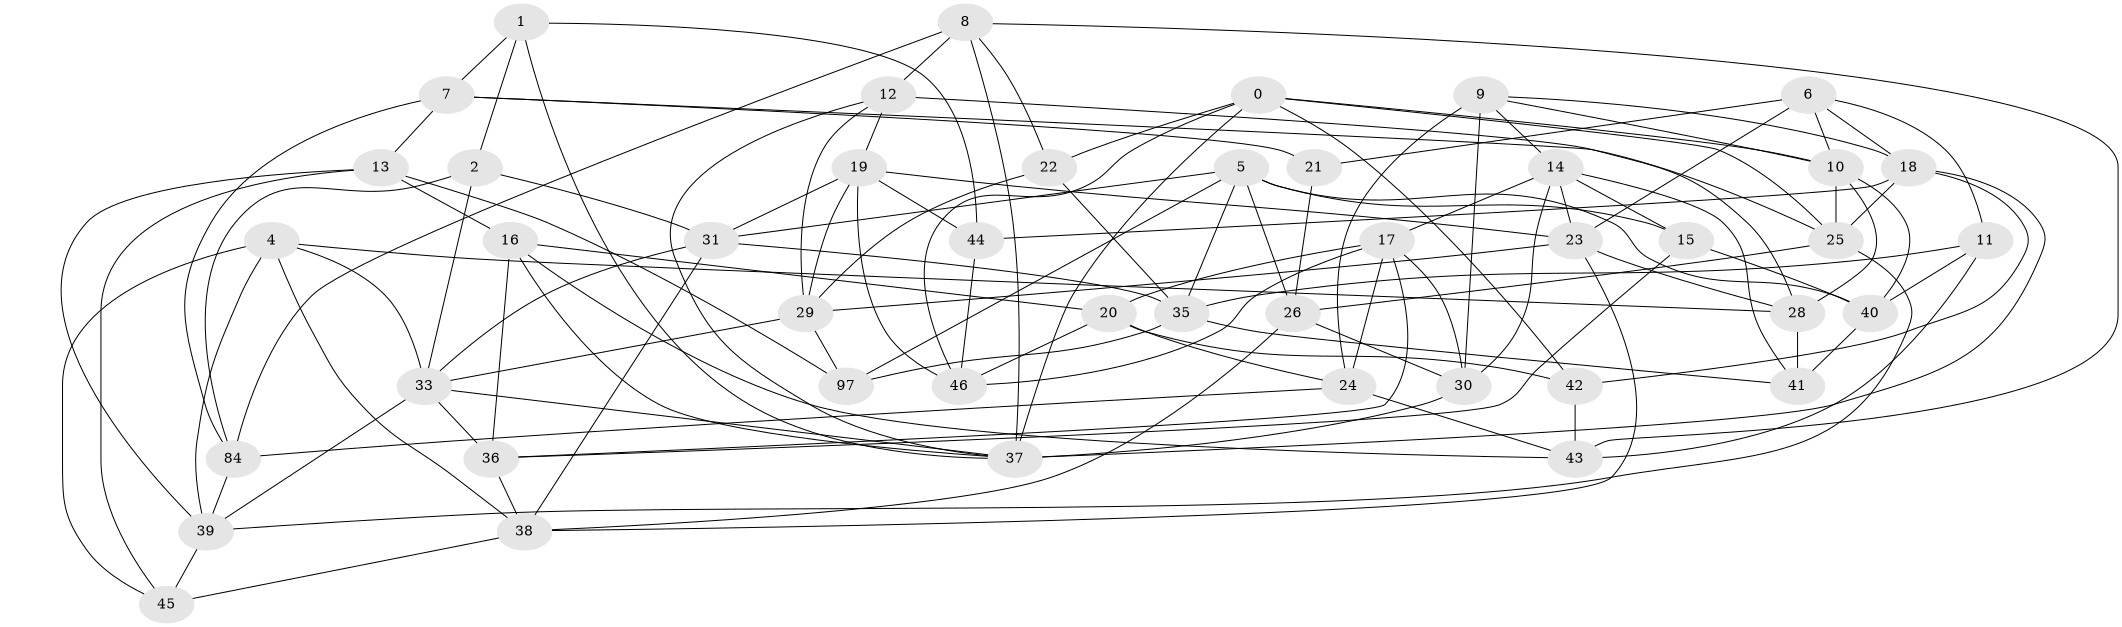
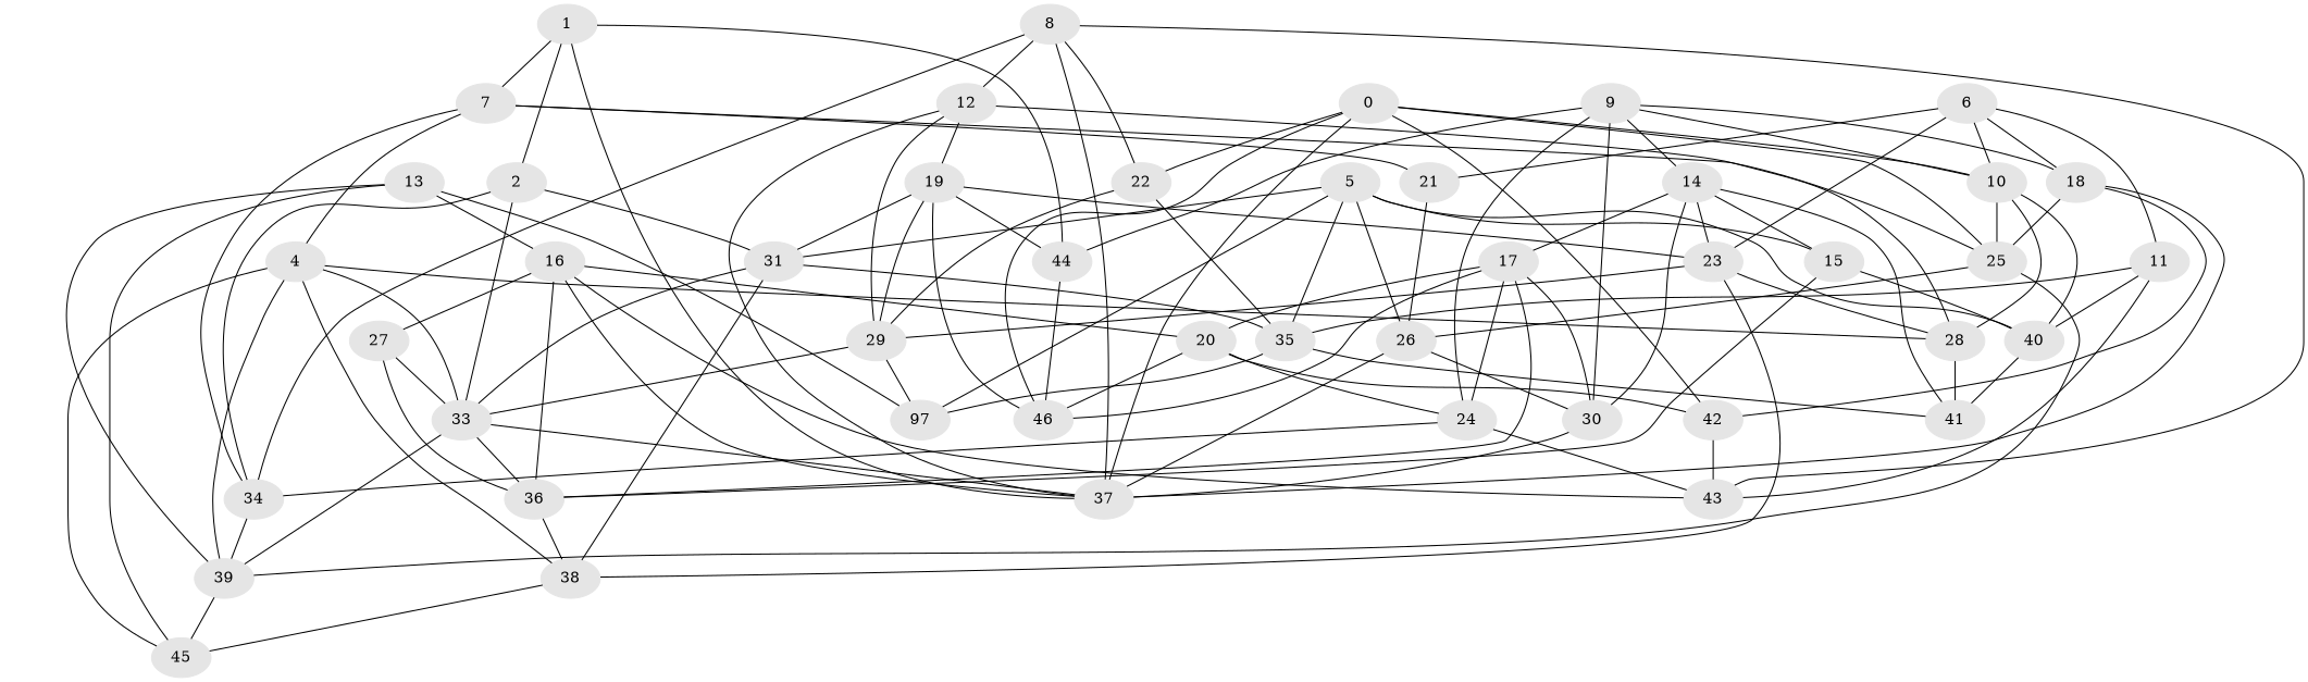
  graph {
    node [color=gray90 style=filled]
    edge [weight=1.0]
    1
    2
    7
    37
    44
    31
    33
-   34 [label=84]
+   34
    25
    21
    13
    46
    38
    35
    39
    36
    n17 [label=0]
    10
    22
    42
    28
    40
    29
    26
    43
    4
    45
    41
    5
    15
    n31 [label=97]
    30
    6
    11
    18
    23
    16
    8
    12
    19
    9
    14
    24
    17
    20
+   27
    1 -- 2
    1 -- 7 [weight=2.0]
    1 -- 37
    1 -- 44 [weight=2.0]
    2 -- 31
    2 -- 33
    2 -- 34
    7 -- 34
    7 -- 25
    7 -- 21
-   7 -- 13
+   7 -- 4
    44 -- 46 [weight=2.0]
    31 -- 33
    31 -- 38
    31 -- 35
    33 -- 37
    33 -- 39 [weight=2.0]
    33 -- 36
    34 -- 39 [weight=2.0]
    25 -- 39
    25 -- 26
    21 -- 26
    13 -- 39
    13 -- 45 [weight=2.0]
    13 -- n31
    13 -- 16
    38 -- 45
    35 -- 41
    35 -- n31
    39 -- 45 [weight=2.0]
    36 -- 38
    n17 -- 37
    n17 -- 25
    n17 -- 46
    n17 -- 10
    n17 -- 22
    n17 -- 42
    10 -- 25
    10 -- 28
    10 -- 40
    22 -- 35
    22 -- 29
    42 -- 43 [weight=2.0]
    28 -- 41 [weight=2.0]
    40 -- 41 [weight=2.0]
    29 -- 33
    29 -- n31
-   26 -- 38
+   26 -- 37
    26 -- 30 [weight=2.0]
    4 -- 33
    4 -- 38
    4 -- 39 [weight=2.0]
    4 -- 28
    4 -- 45
    5 -- 31
    5 -- 35
    5 -- 40
    5 -- 26
    5 -- 15
    5 -- n31
    15 -- 36
    15 -- 40
    30 -- 37
    6 -- 21 [weight=2.0]
    6 -- 10
    6 -- 11
    6 -- 18
    6 -- 23
    11 -- 35
    11 -- 40
    11 -- 43
    18 -- 37
-   18 -- 44
+   9 -- 44
    18 -- 25
    18 -- 42
    23 -- 38
    23 -- 28
    23 -- 29
    16 -- 37
    16 -- 36
    16 -- 43
    16 -- 20
+   16 -- 27
    8 -- 37
    8 -- 34
    8 -- 22
    8 -- 43
    8 -- 12 [weight=2.0]
    12 -- 37
    12 -- 28
    12 -- 29
    12 -- 19
    19 -- 44
    19 -- 31
    19 -- 46
    19 -- 29
    19 -- 23
    9 -- 10
    9 -- 30
    9 -- 18
    9 -- 14
    9 -- 24 [weight=2.0]
    14 -- 41
    14 -- 15
    14 -- 30
    14 -- 23
    14 -- 17
    24 -- 34
    24 -- 43
    17 -- 46
    17 -- 36
    17 -- 30
    17 -- 24
    17 -- 20
    20 -- 46
    20 -- 42 [weight=2.0]
    20 -- 24
+   27 -- 33 [weight=2.0]
+   27 -- 36
  }
